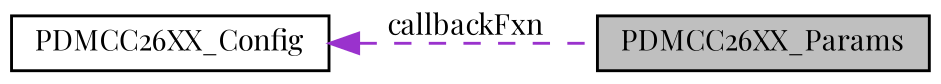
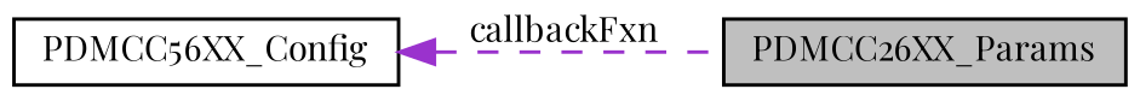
  digraph {
    rankdir=LR
    fontname="Playfair Display"
    node [color=black fontname="Playfair Display" fontsize=10 shape=record style=filled]
    n1 [fillcolor=grey75 fontcolor=black height=0.2 label=PDMCC26XX_Params width=0.4]
-   n2 [fillcolor=white height=0.2 label=PDMCC26XX_Config width=0.4]
+   n2 [fillcolor=white height=0.2 label=PDMCC56XX_Config width=0.4]
    n2 -> n1 [color=darkorchid3 dir=back fontname="Playfair Display" fontsize=10 label=" callbackFxn" labelfontname=Helvetica labelfontsize=10 style=dashed]
  }
